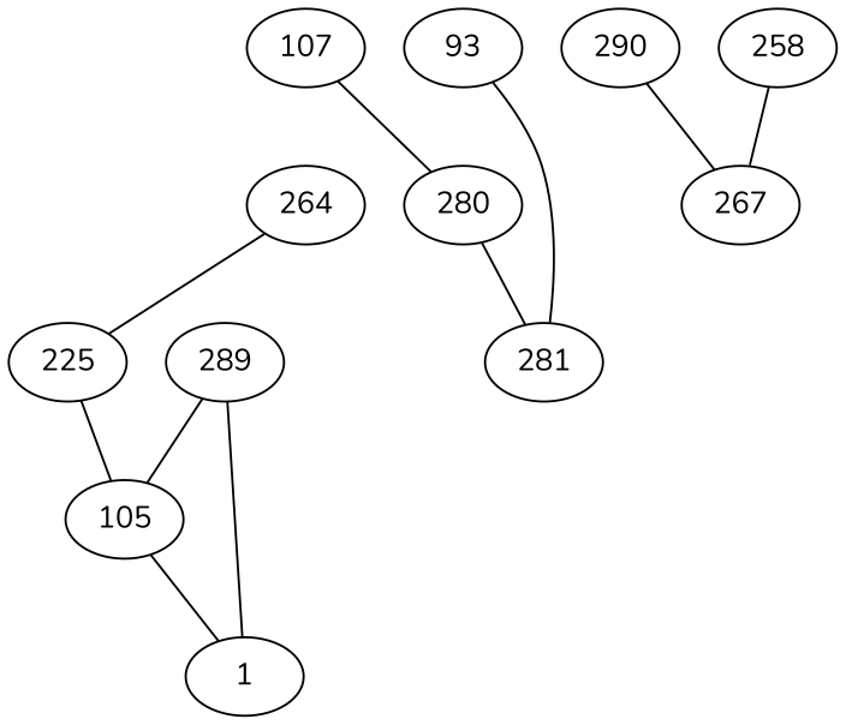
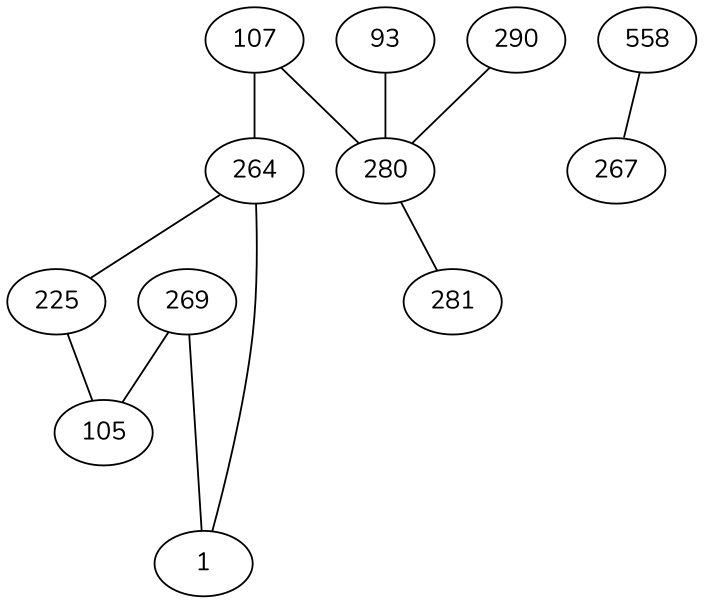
  strict graph {
    fontname=Nunito
    node [fontname=Nunito]
    edge [fontname=Nunito]
    n1 [label=1]
    105
-   269 [label=289]
+   269
    n4 [label=225]
    264
    280
    281
    107
    n9 [label=93]
-   258
+   258 [label=558]
    267
    290
-   105 -- n1
+   264 -- n1
    269 -- n1
    269 -- 105
    n4 -- 105
    264 -- n4
    280 -- 281
+   107 -- 264
    107 -- 280
-   n9 -- 281
+   n9 -- 280
    258 -- 267
-   290 -- 267
+   290 -- 280
  }
